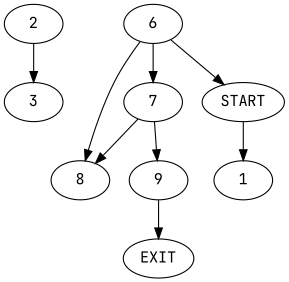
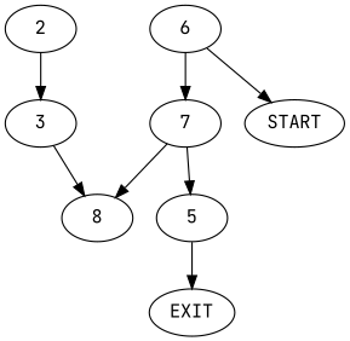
  digraph {
    fontname="JetBrains Mono"
    node [fontname="JetBrains Mono"]
    edge [fontname="JetBrains Mono"]
    n1 [label=START]
-   1
    6
    7
    8
    n6 [label=EXIT]
    2
    3
-   5 [label=9]
-   n1 -> 1
+   5
    6 -> n1
    6 -> 7
-   6 -> 8
+   3 -> 8
    7 -> 8
    7 -> 5
    2 -> 3
    5 -> n6
  }
